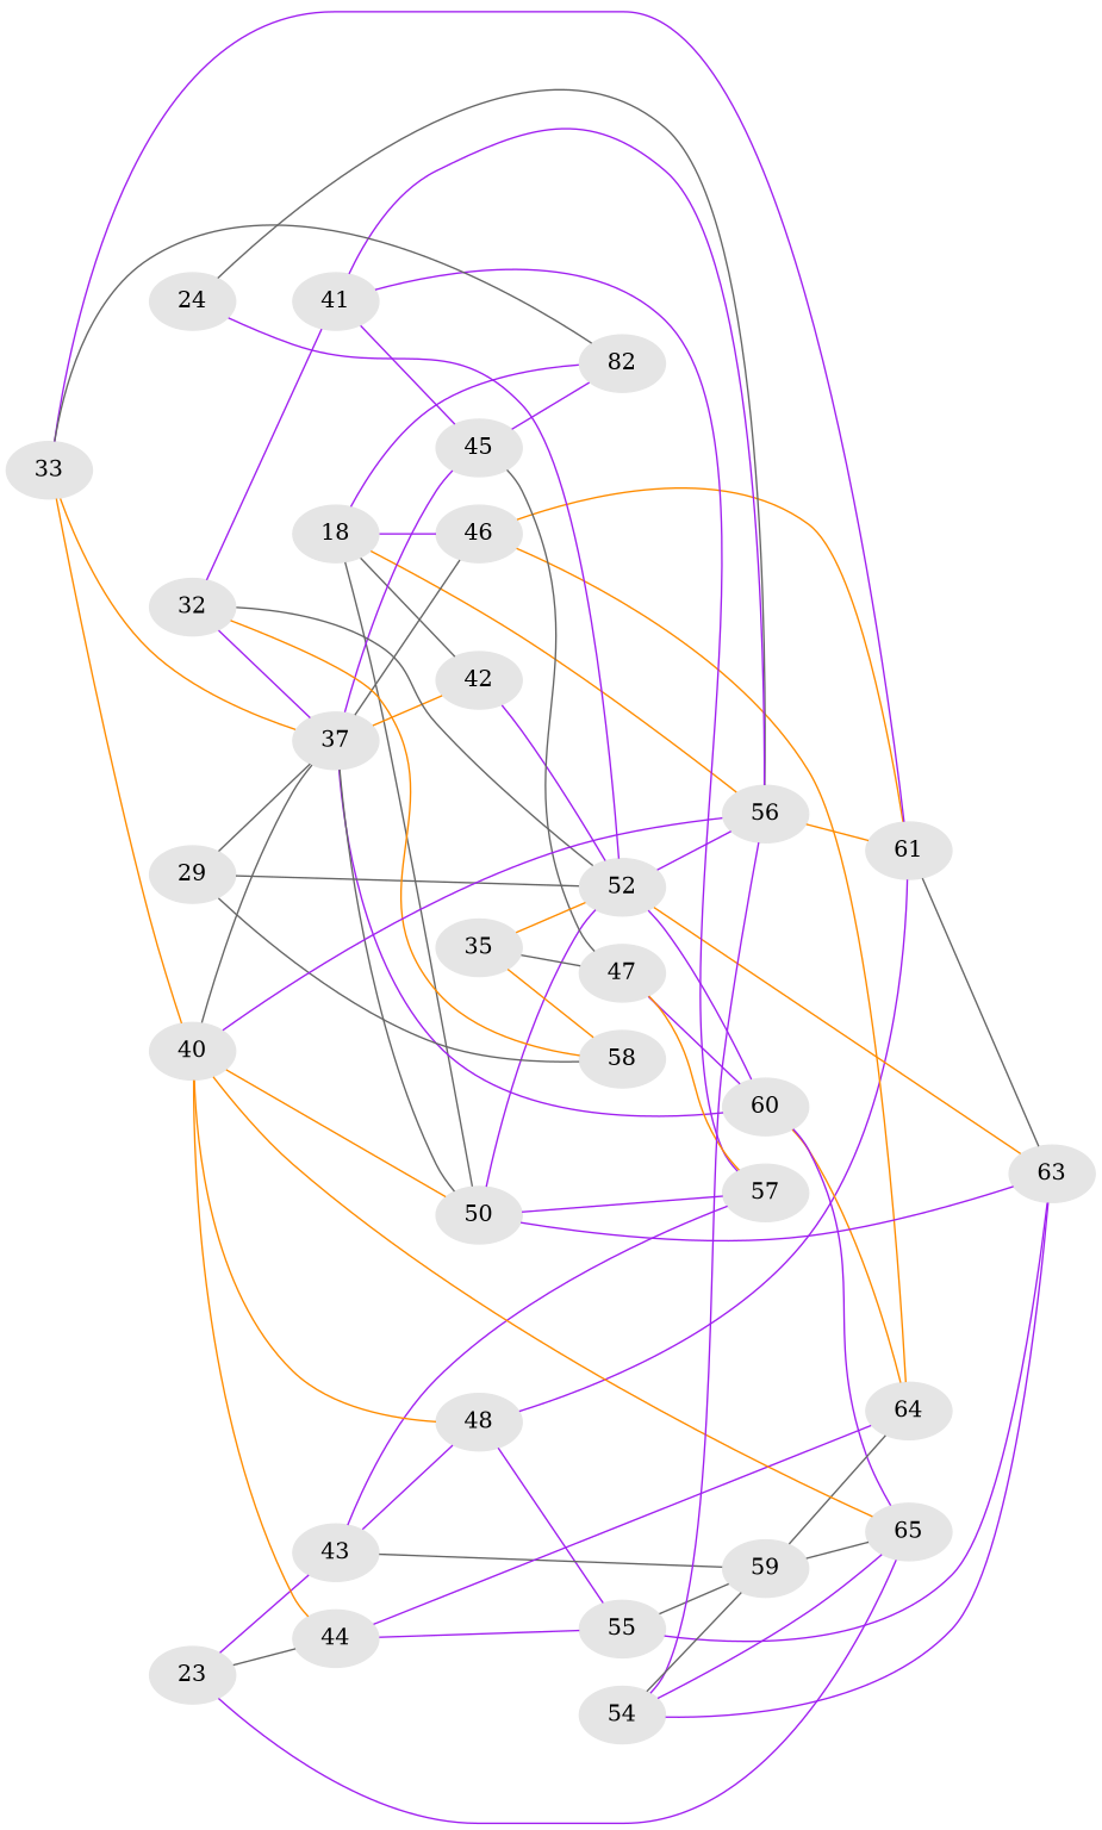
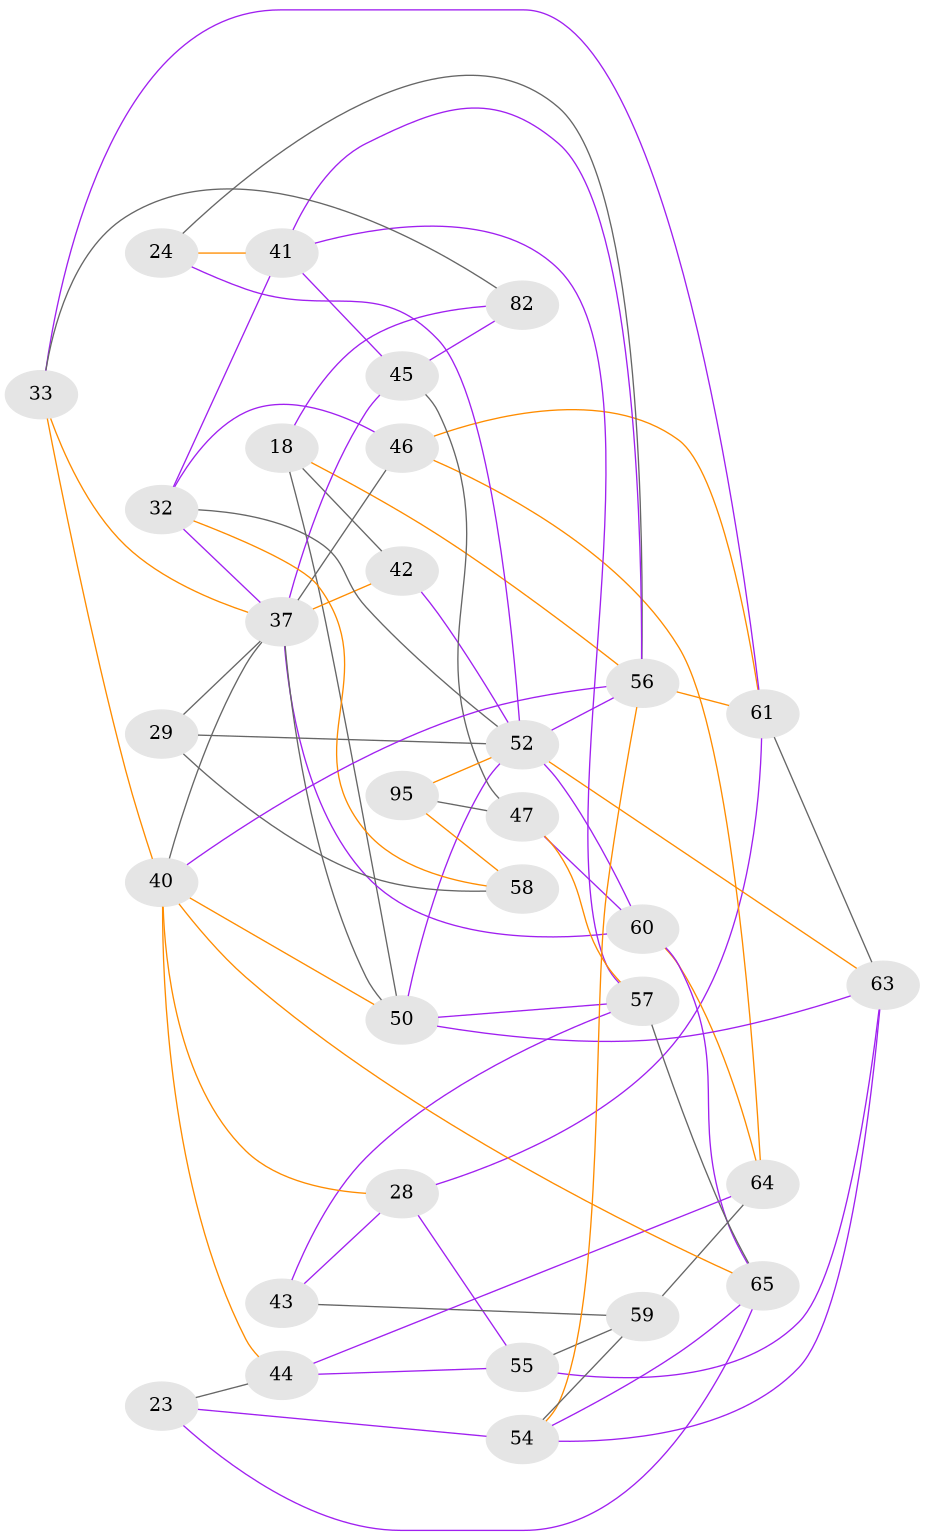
  graph {
    rankdir=LR
    node [color=gray90 style=filled]
    edge [color=purple]
-   48 [super="+8"]
+   48 [super="+8" label=28]
    61 [super="+31"]
    55
    52 [super="+27+39+25"]
    56 [super="+4+38+13+19"]
    60 [super="+51"]
    63 [super="+49"]
    18 [super="+16"]
    42
    46
    50 [super="+7+36"]
    n12 [label=82]
    64
    57 [super="+9+53"]
    43 [super="+5"]
    59 [super="+28"]
    23
    44
    65 [super="+26"]
    24 [super="+22"]
    41 [super="+11"]
    37 [super="+34"]
    45 [super="+17"]
    29
    58
    32
    33
    40 [super="+30+20"]
-   35
+   35 [label=95]
    47
    54 [super="+21"]
    48 -- 61
    48 -- 55
    61 -- 63 [color=gray40 weight=2]
    55 -- 63
    55 -- 59 [color=gray40]
    52 -- 56 [weight=3]
    52 -- 60 [weight=2]
    52 -- 63 [color=darkorange]
    56 -- 61 [color=darkorange]
    60 -- 64 [color=darkorange]
    60 -- 65 [weight=2]
    18 -- 56 [color=darkorange weight=2]
    18 -- 42 [color=gray40]
-   18 -- 46
+   32 -- 46
    18 -- 50 [color=gray40]
    18 -- n12
    42 -- 52 [weight=2]
    46 -- 61 [color=darkorange]
    46 -- 64 [color=darkorange]
    50 -- 52
    50 -- 63
    50 -- 57 [weight=2]
-   59 -- 65 [color=gray40]
+   57 -- 65 [color=gray40]
    43 -- 48
    43 -- 57
    43 -- 59 [color=gray40 weight=2]
    59 -- 64 [color=gray40]
-   23 -- 43 [weight=2]
+   23 -- 54 [weight=2]
    23 -- 44 [color=gray40]
    23 -- 65
    44 -- 55
    44 -- 64
    24 -- 52
    24 -- 56 [color=gray40 weight=2]
+   24 -- 41 [color=darkorange]
    41 -- 56
    41 -- 57 [weight=2]
    41 -- 45
    37 -- 60
    37 -- 42 [color=darkorange]
    37 -- 46 [color=gray40]
    37 -- 50 [color=gray40]
    37 -- 45
    45 -- n12 [weight=2]
    45 -- 47 [color=gray40]
    29 -- 52 [color=gray40 weight=2]
    29 -- 37 [color=gray40]
    29 -- 58 [color=gray40]
    32 -- 52 [color=gray40]
    32 -- 41
    32 -- 37
    32 -- 58 [color=darkorange]
    33 -- 61
    33 -- n12 [color=gray40]
    33 -- 37 [color=darkorange]
    33 -- 40 [color=darkorange]
    40 -- 48 [color=darkorange]
    40 -- 56 [weight=2]
    40 -- 50 [color=darkorange weight=2]
    40 -- 44 [color=darkorange]
    40 -- 65 [color=darkorange]
    40 -- 37 [color=gray40 weight=2]
    35 -- 52 [color=darkorange weight=2]
    35 -- 58 [color=darkorange]
    35 -- 47 [color=gray40]
    47 -- 60
    47 -- 57 [color=darkorange]
-   54 -- 56
+   54 -- 56 [color=darkorange]
    54 -- 63
    54 -- 59 [color=gray40 weight=2]
    54 -- 65 [weight=2]
  }
